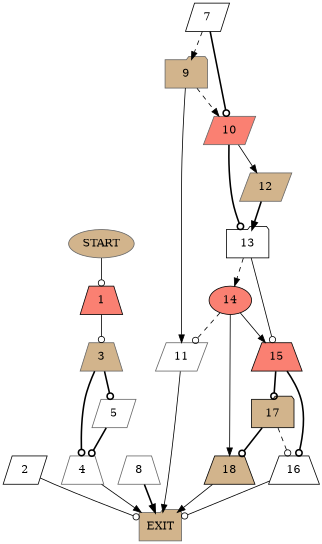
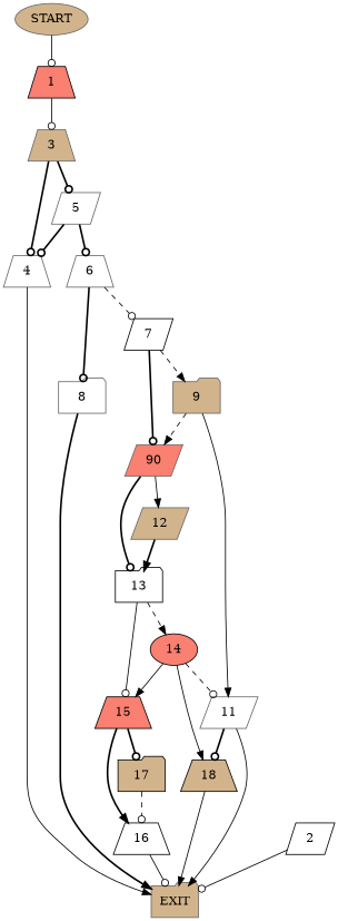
  digraph {
    node [color=gray40 fillcolor=white shape=trapezium style=filled]
    edge [arrowhead=odot style=solid]
    n1 [fillcolor=tan label=START shape=ellipse]
    1 [color=black fillcolor=salmon]
    3 [fillcolor=tan]
    n4 [fillcolor=tan label=EXIT shape=folder]
    2 [color=black shape=parallelogram]
    4
    5 [shape=parallelogram]
+   6
    7 [color=black shape=parallelogram]
-   8
+   8 [shape=folder]
    9 [fillcolor=tan shape=folder]
-   10 [fillcolor=salmon shape=parallelogram]
+   10 [fillcolor=salmon shape=parallelogram label=90]
    11 [shape=parallelogram]
    12 [fillcolor=tan shape=parallelogram]
    13 [color=black shape=folder]
    14 [color=black fillcolor=salmon shape=ellipse]
    15 [color=black fillcolor=salmon]
    18 [color=black fillcolor=tan]
    16 [color=black]
    17 [color=black fillcolor=tan shape=folder]
    n1 -> 1
    1 -> 3
    3 -> 4 [style=bold]
    3 -> 5 [style=bold]
    2 -> n4
    4 -> n4 [arrowhead=normal]
    5 -> 4 [style=bold]
+   5 -> 6 [style=bold]
+   6 -> 7 [style=dashed]
+   6 -> 8 [style=bold]
    7 -> 9 [arrowhead=normal style=dashed]
    7 -> 10 [style=bold]
    8 -> n4 [arrowhead=normal style=bold]
    9 -> 10 [arrowhead=normal style=dashed]
    9 -> 11 [arrowhead=normal]
    10 -> 12 [arrowhead=normal]
    10 -> 13 [style=bold]
    11 -> n4 [arrowhead=normal]
    12 -> 13 [arrowhead=normal style=bold]
    13 -> 14 [arrowhead=normal style=dashed]
    13 -> 15
    14 -> 11 [style=dashed]
    14 -> 15 [arrowhead=normal]
    14 -> 18 [arrowhead=normal]
-   15 -> 16 [style=bold]
+   15 -> 16 [arrowhead=normal style=bold]
    15 -> 17 [style=bold]
    18 -> n4 [arrowhead=normal]
    16 -> n4
-   17 -> 18 [style=bold]
+   11 -> 18 [style=bold]
    17 -> 16 [style=dashed]
  }
